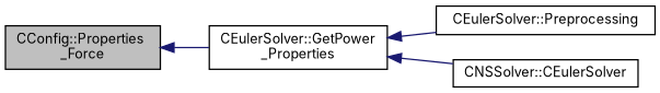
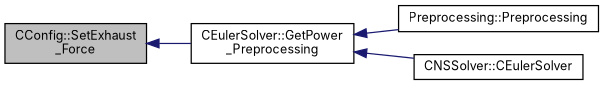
  digraph {
    fontname=Inter
    rankdir=LR
    node [color=black fillcolor=white fontname=Inter fontsize=10 shape=record style=filled]
    edge [color=midnightblue dir=back fontname=Inter fontsize=10 labelfontname=Helvetica labelfontsize=10 style=solid]
-   n1 [fillcolor=grey75 fontcolor=black height=0.2 label="CConfig::Properties\l_Force" width=0.4]
-   n2 [height=0.2 label="CEulerSolver::GetPower\l_Properties" width=0.4]
-   n3 [height=0.2 label="CEulerSolver::Preprocessing" width=0.4]
+   n1 [fillcolor=grey75 fontcolor=black height=0.2 label="CConfig::SetExhaust\l_Force" width=0.4]
+   n2 [height=0.2 label="CEulerSolver::GetPower\l_Preprocessing" width=0.4]
+   n3 [height=0.2 label="Preprocessing::Preprocessing" width=0.4]
    n4 [height=0.2 label="CNSSolver::CEulerSolver" width=0.4]
    n1 -> n2
    n2 -> n3
    n2 -> n4
  }
